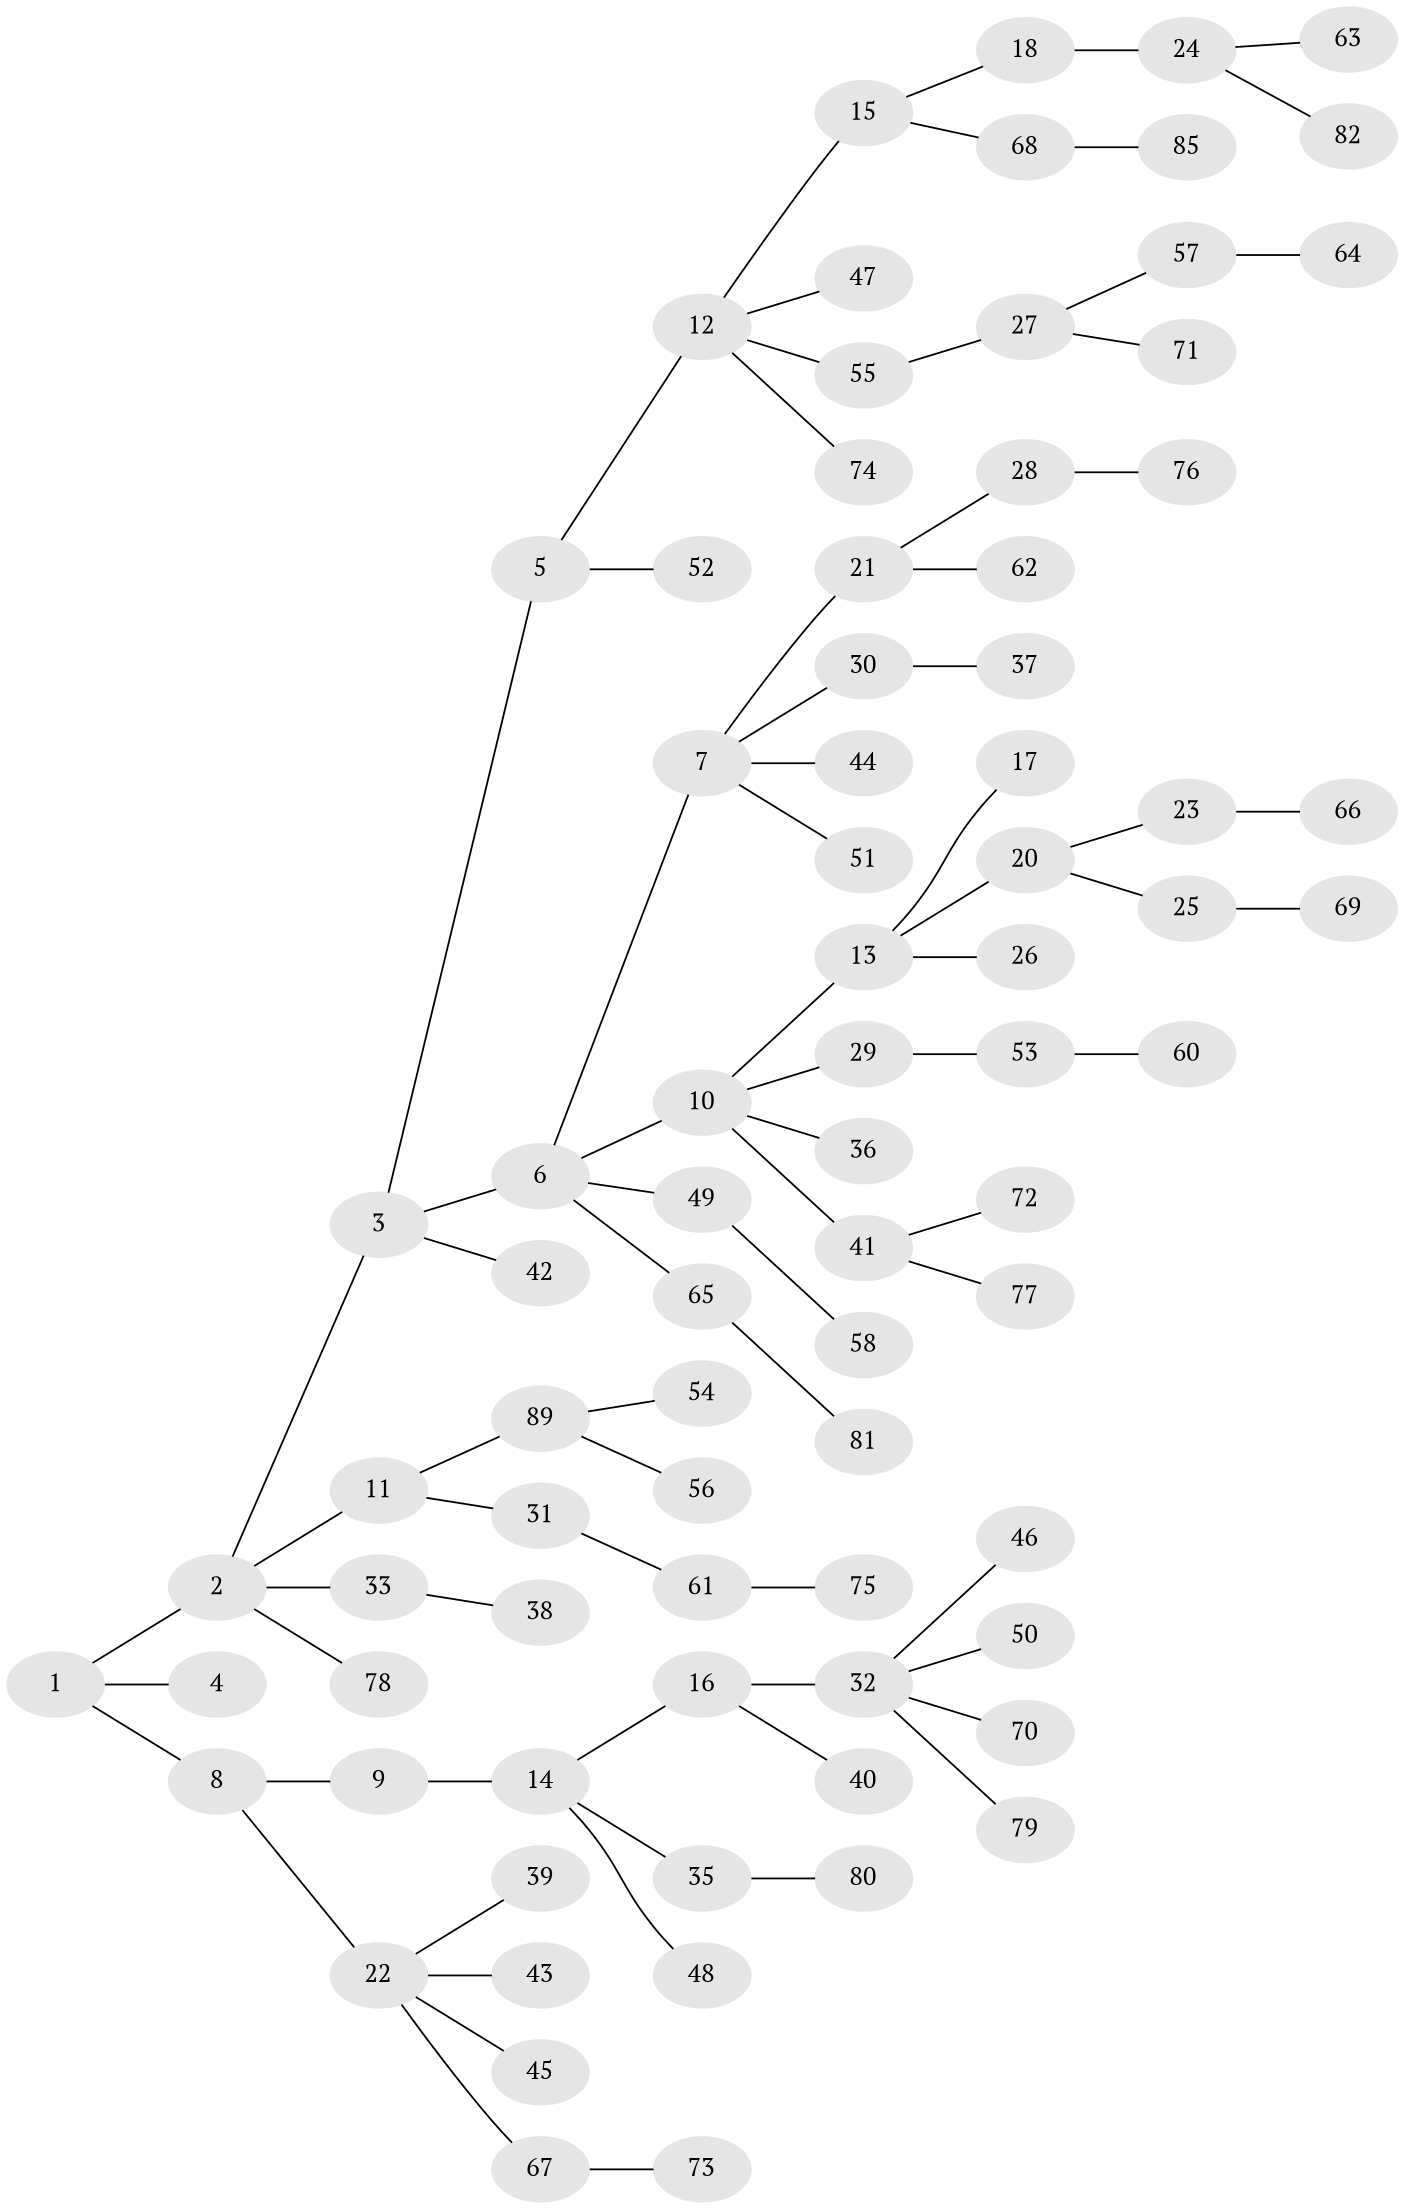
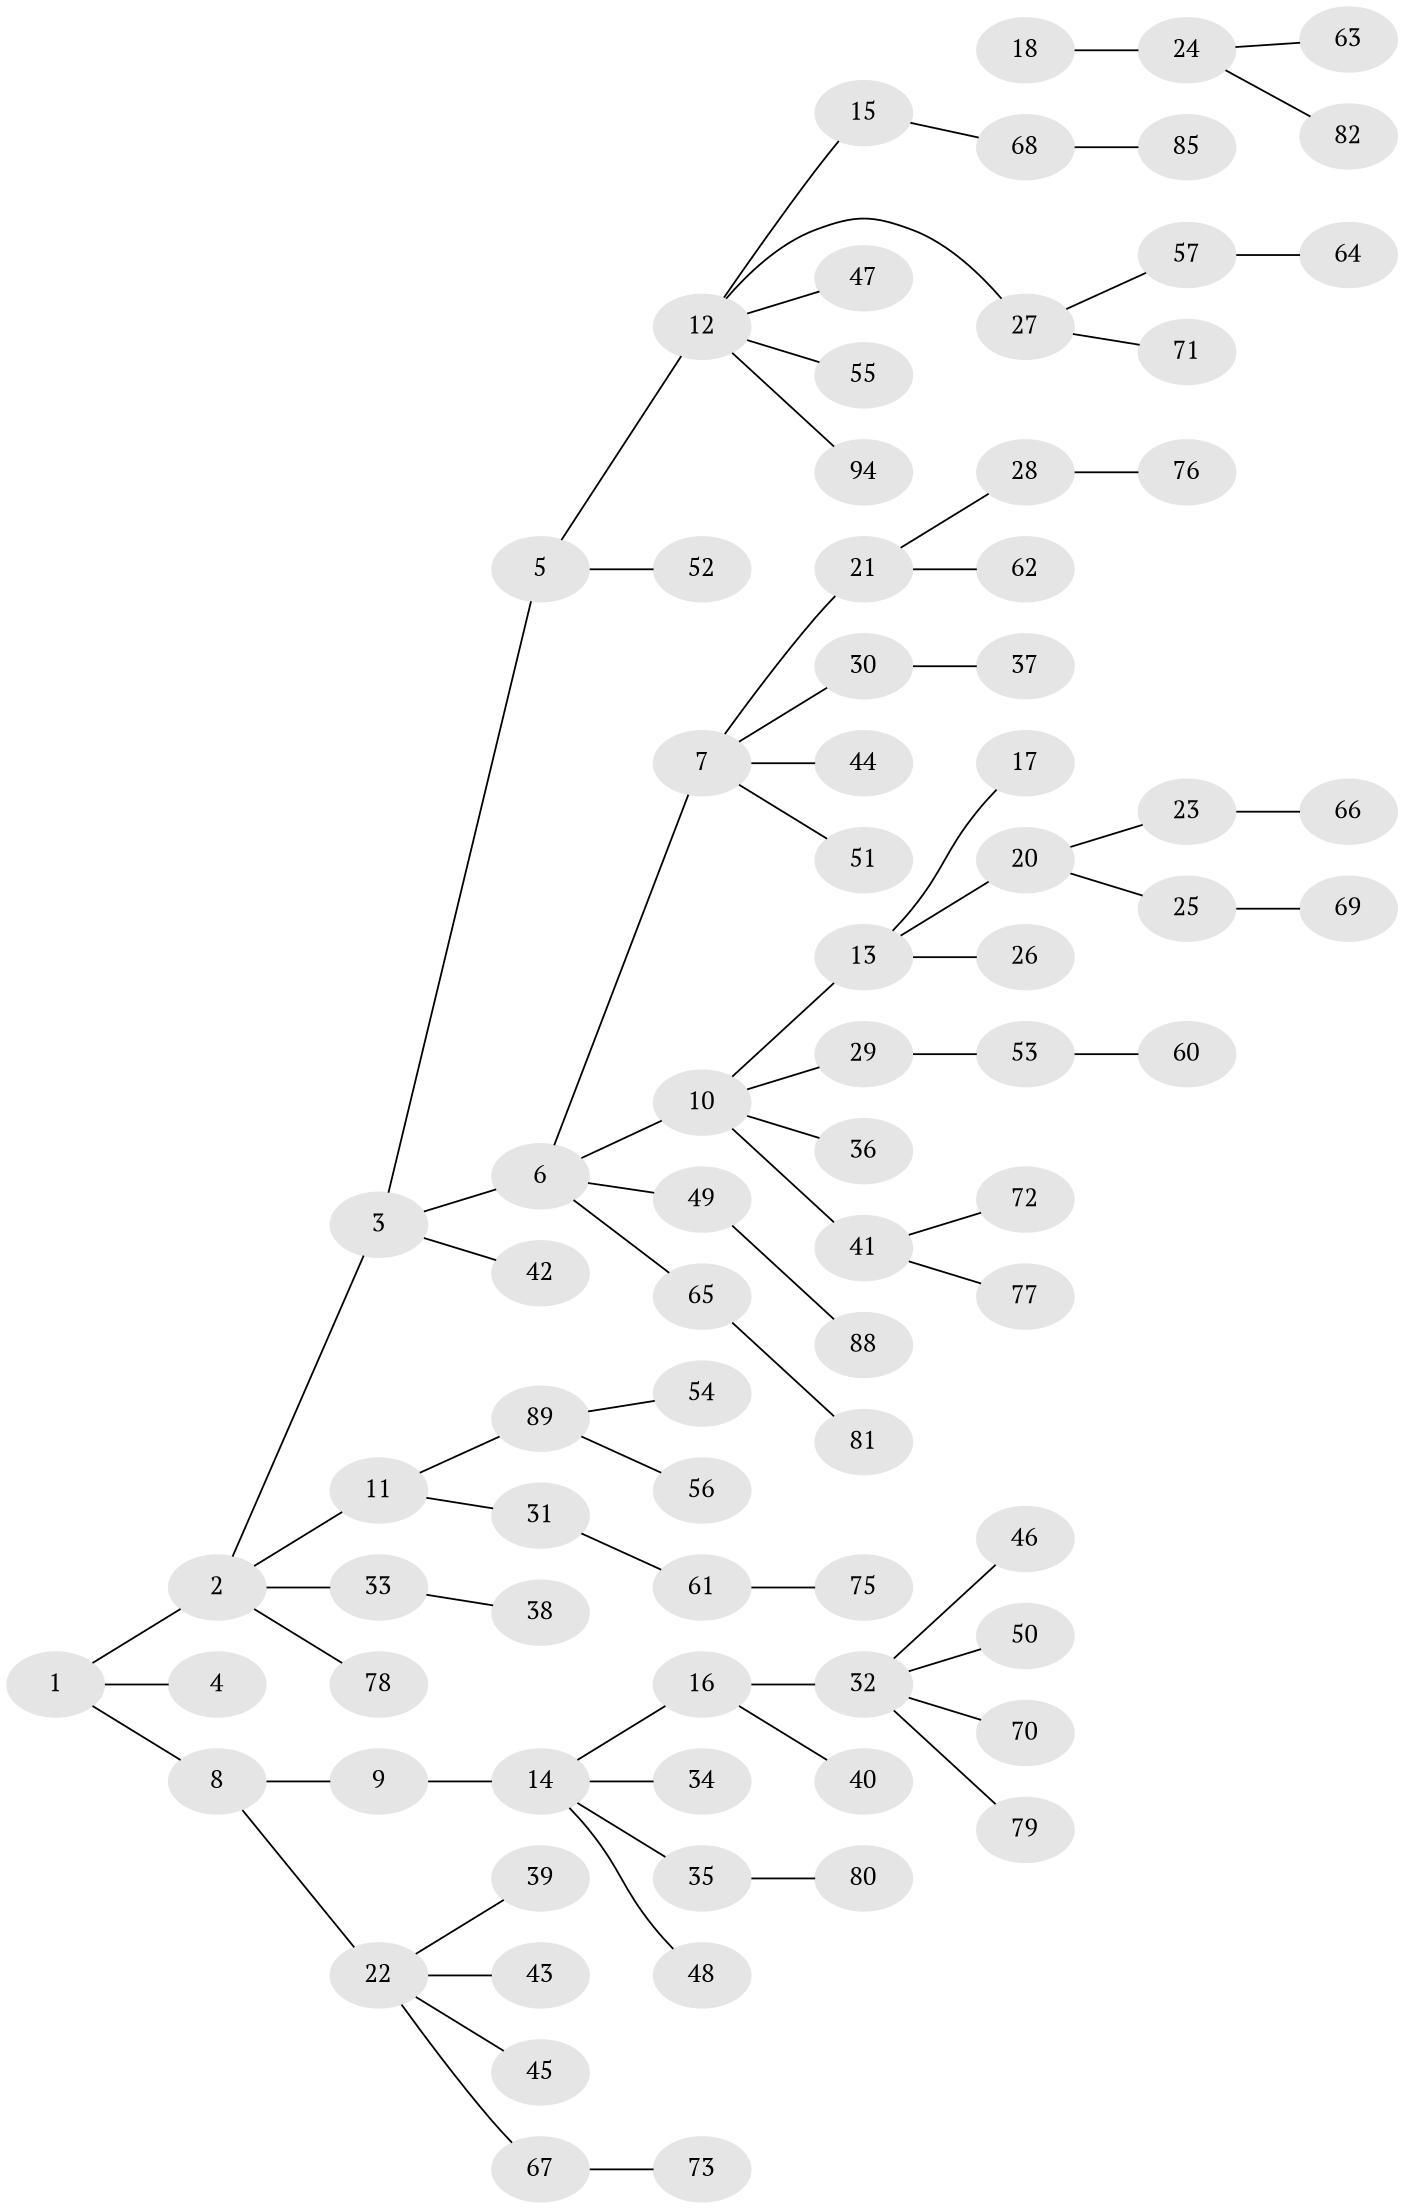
  graph {
    fontname="PT Serif"
    rankdir=LR
    node [color=gray90 fontname="PT Serif" style=filled]
    edge [fontname="PT Serif"]
    1
    2
    4
    8
    3
    11
    33
    78
    9
    22
    5
    6
    42
    n14 [label=89]
    31
    38
    12
    52
    7
    10
    49
    65
    15
    27
    47
    55
-   74
+   74 [label=94]
    21
    30
    44
    51
    13
    29
    36
    41
-   58
+   58 [label=88]
    81
    28
    62
    37
    14
    39
    43
    45
    67
    16
+   34
    35
    48
    17
    20
    26
    53
    72
    77
    54
    56
    61
    18
    68
    57
    71
    23
    25
    32
    40
    80
    24
    n69 [label=85]
    46
    50
    70
    79
    63
    82
    66
    69
    76
    73
    64
    60
    75
    1 -- 2
    1 -- 4
    1 -- 8
    2 -- 3
    2 -- 11
    2 -- 33
    2 -- 78
    8 -- 9
    8 -- 22
    3 -- 5
    3 -- 6
    3 -- 42
    11 -- n14
    11 -- 31
    33 -- 38
    9 -- 14
    22 -- 39
    22 -- 43
    22 -- 45
    22 -- 67
    5 -- 12
    5 -- 52
    6 -- 7
    6 -- 10
    6 -- 49
    6 -- 65
    n14 -- 54
    n14 -- 56
    31 -- 61
    12 -- 15
-   55 -- 27
+   12 -- 27
    12 -- 47
    12 -- 55
    12 -- 74
    7 -- 21
    7 -- 30
    7 -- 44
    7 -- 51
    10 -- 13
    10 -- 29
    10 -- 36
    10 -- 41
    49 -- 58
    65 -- 81
-   15 -- 18
    15 -- 68
    27 -- 57
    27 -- 71
    21 -- 28
    21 -- 62
    30 -- 37
    13 -- 17
    13 -- 20
    13 -- 26
    29 -- 53
    41 -- 72
    41 -- 77
    28 -- 76
    14 -- 16
+   14 -- 34
    14 -- 35
    14 -- 48
    67 -- 73
    16 -- 32
    16 -- 40
    35 -- 80
    20 -- 23
    20 -- 25
    53 -- 60
    61 -- 75
    18 -- 24
    68 -- n69
    57 -- 64
    23 -- 66
    25 -- 69
    32 -- 46
    32 -- 50
    32 -- 70
    32 -- 79
    24 -- 63
    24 -- 82
  }
